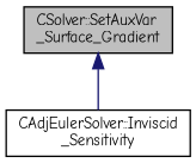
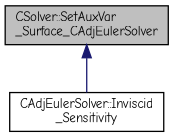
  digraph {
    rankdir=TB
    fontname="Comic Neue"
    node [color=black fontname="Comic Neue" fontsize=10 shape=record style=filled]
-   n1 [fillcolor=grey75 fontcolor=black height=0.2 label="CSolver::SetAuxVar\l_Surface_Gradient" width=0.4]
+   n1 [fillcolor=grey75 fontcolor=black height=0.2 label="CSolver::SetAuxVar\l_Surface_CAdjEulerSolver" width=0.4]
    n2 [fillcolor=white height=0.2 label="CAdjEulerSolver::Inviscid\l_Sensitivity" width=0.4]
    n1 -> n2 [color=midnightblue dir=back fontname="Comic Neue" fontsize=10 labelfontname=Helvetica labelfontsize=10 style=solid]
  }
